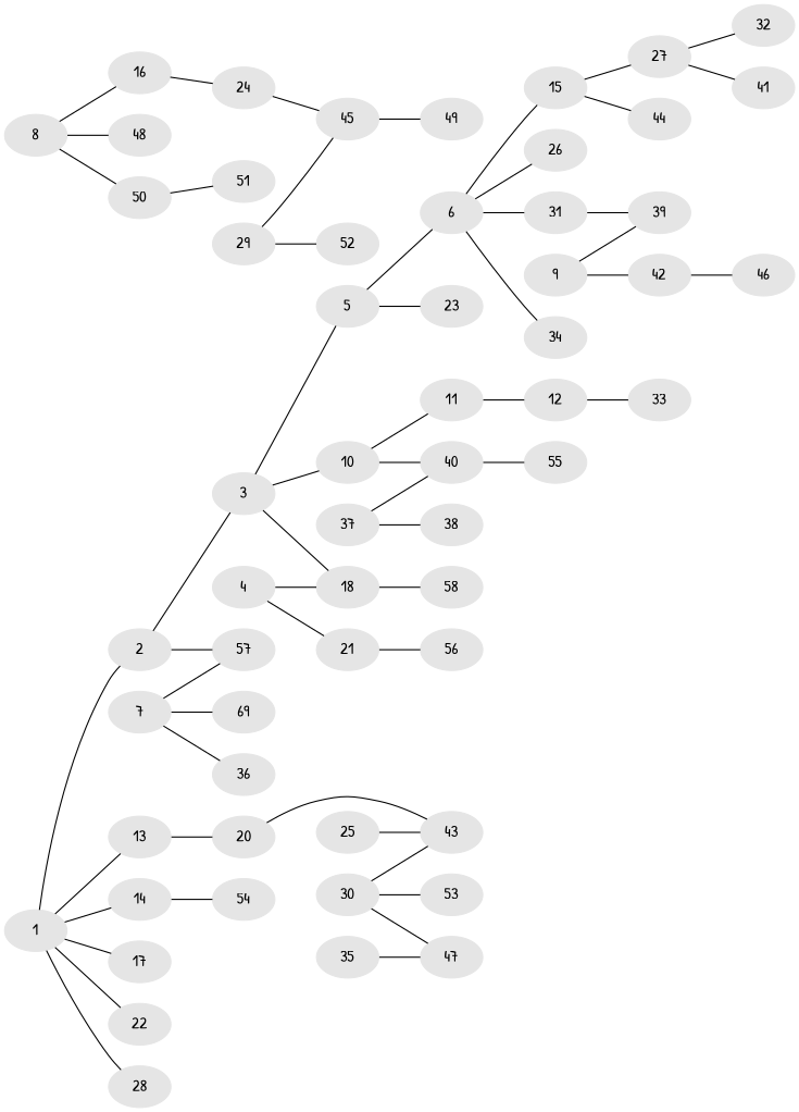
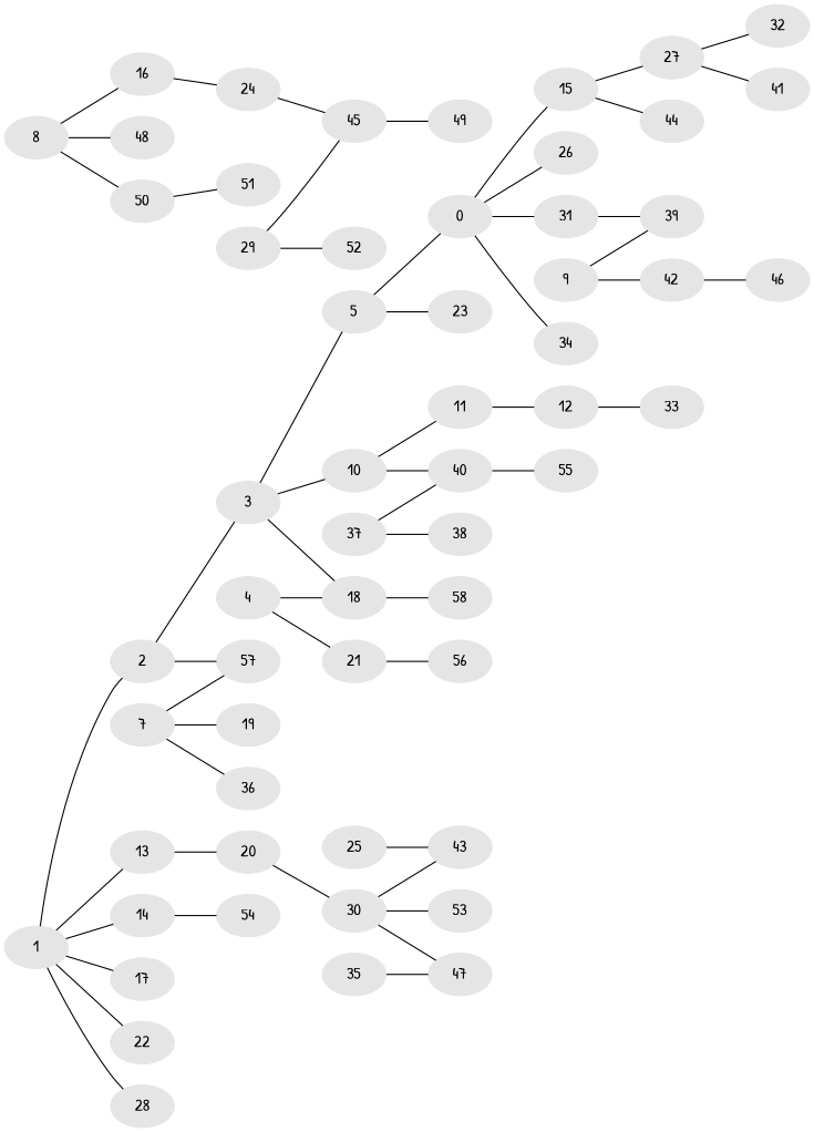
  graph {
    fontname="Patrick Hand"
    rankdir=LR
    node [color=gray90 fontname="Patrick Hand" style=filled]
    edge [fontname="Patrick Hand" weight=1.0]
    1
    2
    13
    14
    17
    22
    28
    3
    57
    20
    54
    5
    10
    18
-   6
+   6 [label=0]
    23
    11
    40
    58
    4
    21
    56
    15
    26
    31
    34
    27
    44
    39
    7
-   19 [label=69]
+   19
    36
    8
    16
    48
    50
    24
    43
    51
    9
    42
    46
    12
    55
    33
    32
    41
    45
    49
    25
    29
    52
    30
    47
    53
    35
    37
    38
    1 -- 2
    1 -- 13
    1 -- 14
    1 -- 17
    1 -- 22
    1 -- 28
    2 -- 3
    2 -- 57
    13 -- 20
    14 -- 54
    3 -- 5
    3 -- 10
    3 -- 18
-   20 -- 43
+   20 -- 30
    5 -- 6
    5 -- 23
    10 -- 11
    10 -- 40
    18 -- 58
    6 -- 15
    6 -- 26
    6 -- 31
    6 -- 34
    11 -- 12
    40 -- 55
    4 -- 18
    4 -- 21
    21 -- 56
    15 -- 27
    15 -- 44
    31 -- 39
    27 -- 32
    27 -- 41
    7 -- 57
    7 -- 19
    7 -- 36
    8 -- 16
    8 -- 48
    8 -- 50
    16 -- 24
    50 -- 51
    24 -- 45
    9 -- 39
    9 -- 42
    42 -- 46
    12 -- 33
    45 -- 49
    25 -- 43
    29 -- 45
    29 -- 52
    30 -- 43
    30 -- 47
    30 -- 53
    35 -- 47
    37 -- 40
    37 -- 38
  }
